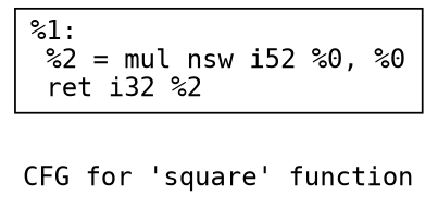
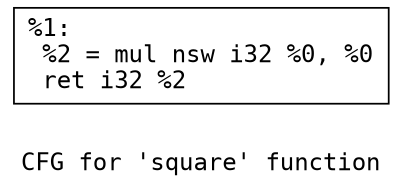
  digraph {
    label="CFG for 'square' function"
    fontname="DejaVu Sans Mono"
-   n1 [label="{%1:\l  %2 = mul nsw i52 %0, %0\l  ret i32 %2\l}" shape=record fontname="DejaVu Sans Mono"]
+   n1 [label="{%1:\l  %2 = mul nsw i32 %0, %0\l  ret i32 %2\l}" shape=record fontname="DejaVu Sans Mono"]
  }
